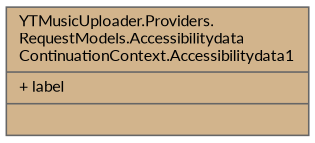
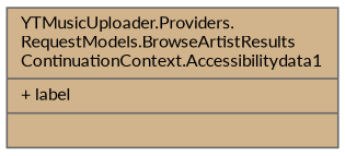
  digraph {
    fontname=Lato
-   n1 [color=gray40 fillcolor=tan fontcolor=black fontname=Lato fontsize=10 height=0.2 label="{YTMusicUploader.Providers.\lRequestModels.Accessibilitydata\lContinuationContext.Accessibilitydata1\n|+ label\l|}" shape=record style=filled width=0.4]
+   n1 [color=gray40 fillcolor=tan fontcolor=black fontname=Lato fontsize=10 height=0.2 label="{YTMusicUploader.Providers.\lRequestModels.BrowseArtistResults\lContinuationContext.Accessibilitydata1\n|+ label\l|}" shape=record style=filled width=0.4]
  }
